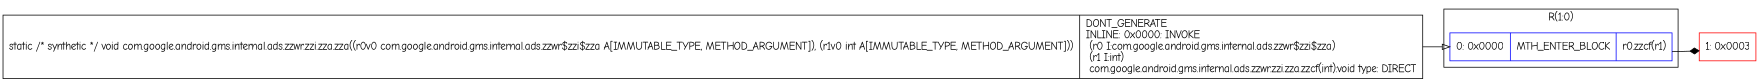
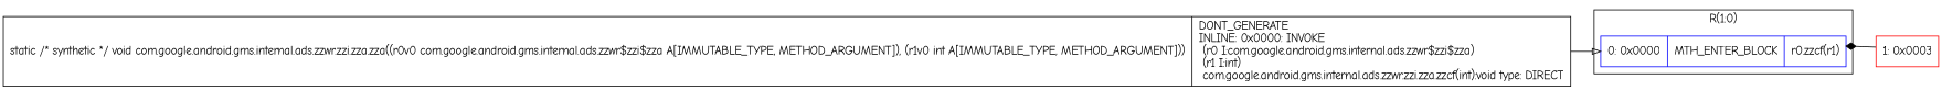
  digraph {
    rankdir=LR
    fontname="Comic Neue"
    node [shape=record fontname="Comic Neue"]
    edge [fontname="Comic Neue"]
    n1 [color=blue label="{0\:\ 0x0000|MTH_ENTER_BLOCK\l|r0.zzcf(r1)\l}"]
    n2 [color=red label="{1\:\ 0x0003}"]
    n3 [label="{static \/* synthetic *\/ void com.google.android.gms.internal.ads.zzwr.zzi.zza.zza((r0v0 com.google.android.gms.internal.ads.zzwr$zzi$zza A[IMMUTABLE_TYPE, METHOD_ARGUMENT]), (r1v0 int A[IMMUTABLE_TYPE, METHOD_ARGUMENT]))  | DONT_GENERATE\lINLINE: 0x0000: INVOKE  \l  (r0 I:com.google.android.gms.internal.ads.zzwr$zzi$zza)\l  (r1 I:int)\l com.google.android.gms.internal.ads.zzwr.zzi.zza.zzcf(int):void type: DIRECT\l}"]
    subgraph cluster_1 {
      label="R(1:0)"
      n1
    }
-   n1 -> n2 [arrowhead=diamond]
+   n2 -> n1 [arrowhead=diamond]
    n3 -> n1 [arrowhead=onormal]
  }
